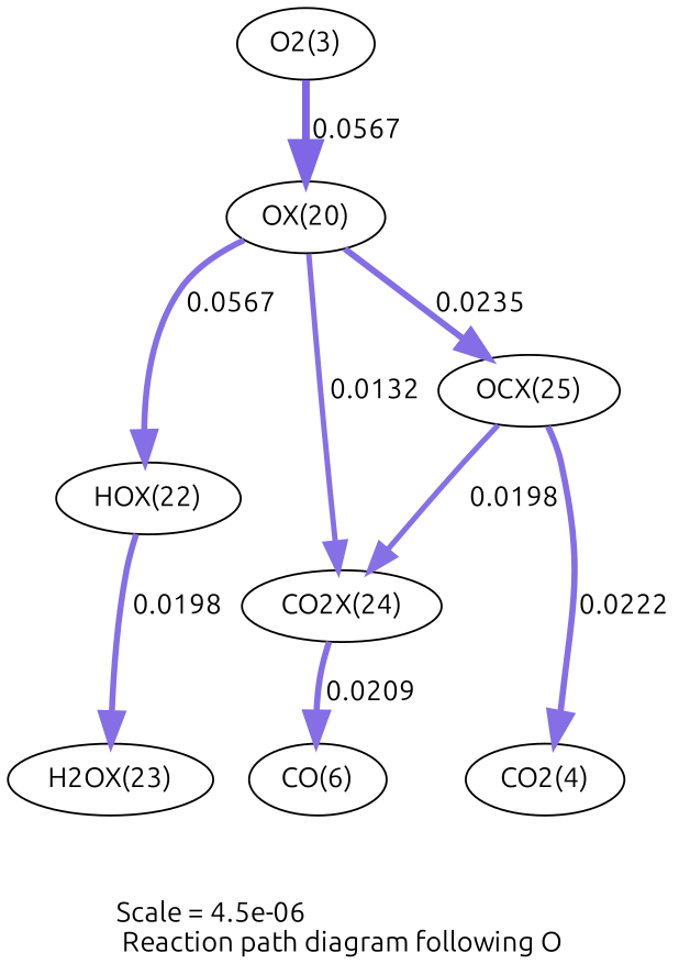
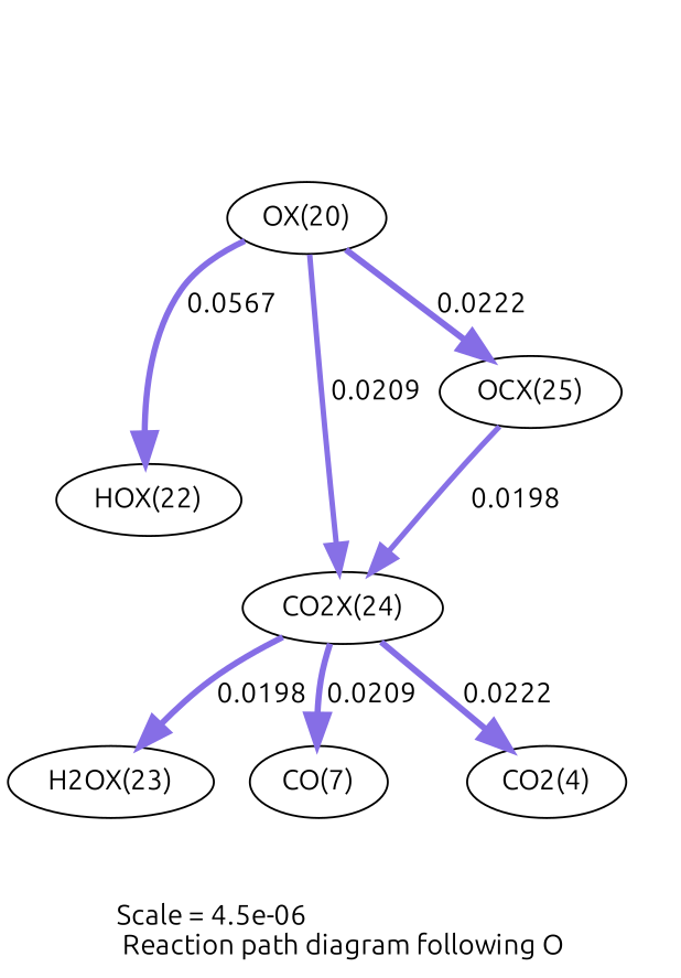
  digraph {
    fontname=Ubuntu
    label="Scale = 4.5e-06\l Reaction path diagram following O"
    node [fontname=Ubuntu]
    edge [arrowsize=1.52 color="0.7, 0.52, 0.9" fontname=Ubuntu penwidth=3.04]
-   n1 [label="O2(3)"]
    n2 [label="OX(20)"]
    n3 [label="HOX(22)"]
    n4 [label="OCX(25)"]
    n5 [label="CO2X(24)"]
    n6 [label="H2OX(23)"]
-   n7 [label="CO(6)"]
+   n7 [label="CO(7)"]
    n8 [label="CO2(4)"]
-   n1 -> n2 [arrowsize=1.92 color="0.7, 0.557, 0.9" label=" 0.0567" penwidth=3.83]
    n2 -> n3 [label=" 0.0567"]
-   n2 -> n4 [arrowsize=1.58 color="0.7, 0.524, 0.9" label=" 0.0235" penwidth=3.17]
-   n2 -> n5 [arrowsize=1.37 color="0.7, 0.513, 0.9" label=" 0.0132" penwidth=2.73]
-   n3 -> n6 [label=" 0.0198"]
+   n2 -> n4 [arrowsize=1.58 color="0.7, 0.524, 0.9" label=" 0.0222" penwidth=3.17]
+   n2 -> n5 [arrowsize=1.37 color="0.7, 0.513, 0.9" label=" 0.0209" penwidth=2.73]
+   n5 -> n6 [label=" 0.0198"]
    n4 -> n5 [arrowsize=1.37 color="0.7, 0.513, 0.9" label=" 0.0198" penwidth=2.73]
    n5 -> n7 [arrowsize=1.54 color="0.7, 0.521, 0.9" label=" 0.0209" penwidth=3.08]
-   n4 -> n8 [arrowsize=1.56 color="0.7, 0.522, 0.9" label=" 0.0222" penwidth=3.12]
+   n5 -> n8 [arrowsize=1.56 color="0.7, 0.522, 0.9" label=" 0.0222" penwidth=3.12]
  }
